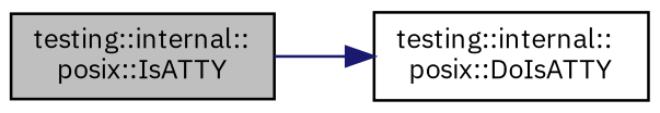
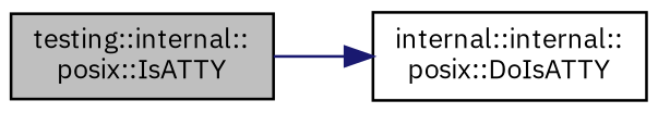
  digraph {
    rankdir=LR
    fontname="IBM Plex Sans"
    node [color=black fontname="IBM Plex Sans" fontsize=10 shape=record]
    n1 [fillcolor=grey75 fontcolor=black height=0.2 label="testing::internal::\lposix::IsATTY" style=filled width=0.4]
-   n2 [height=0.2 label="testing::internal::\lposix::DoIsATTY" width=0.4]
+   n2 [height=0.2 label="internal::internal::\lposix::DoIsATTY" width=0.4]
    n1 -> n2 [color=midnightblue fontname="IBM Plex Sans" fontsize=10 labelfontname=Helvetica labelfontsize=10 style=solid]
  }
